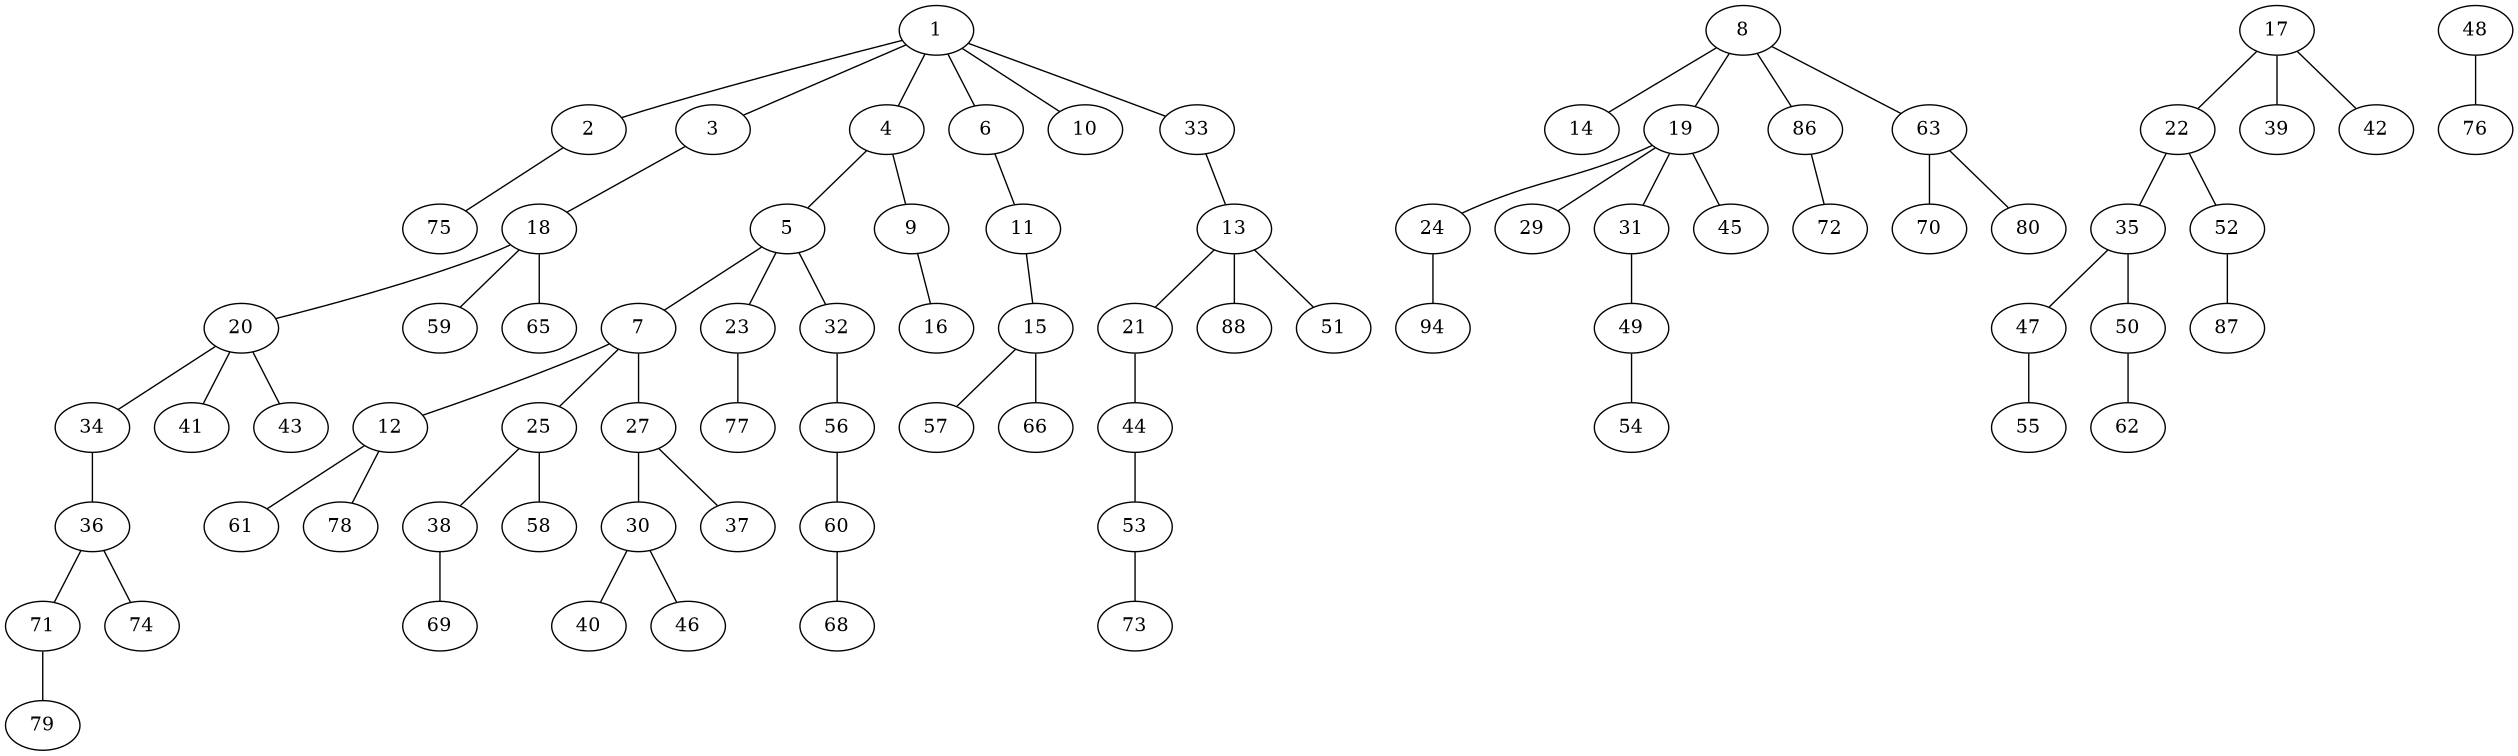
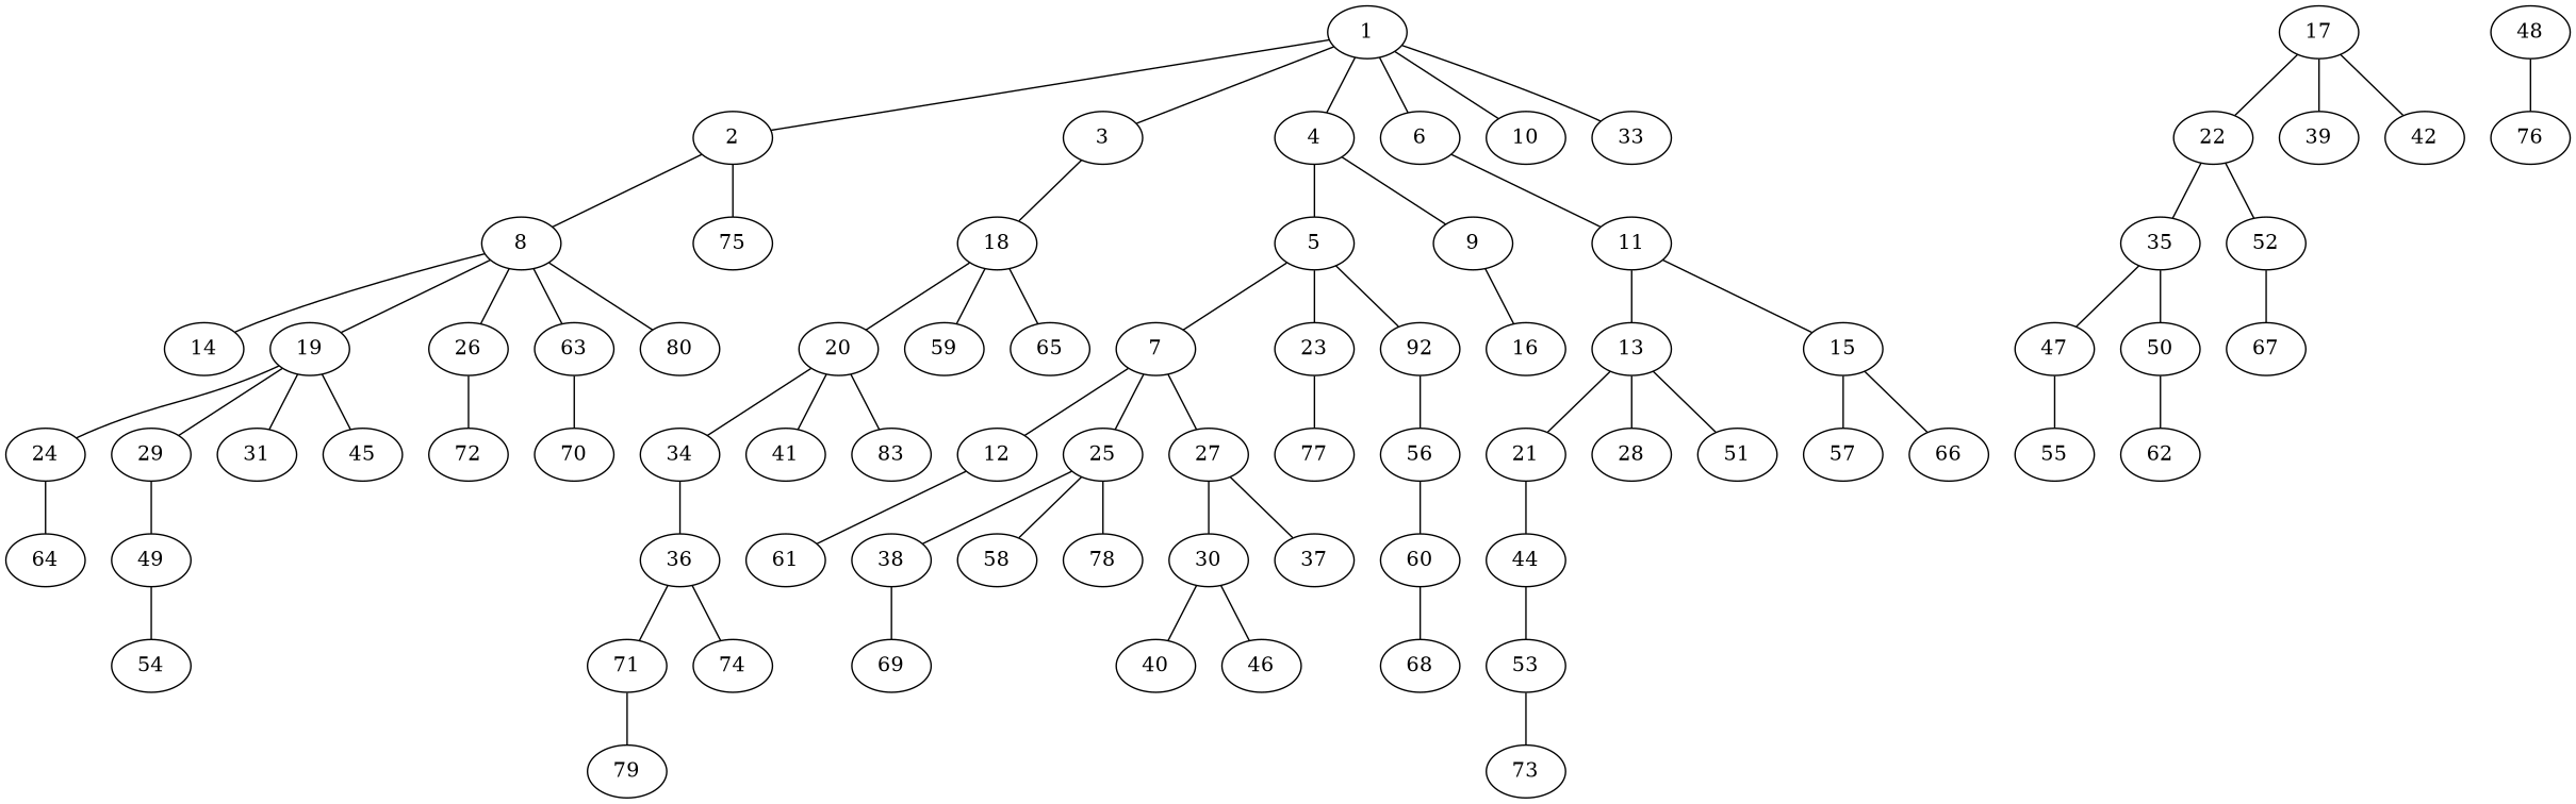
  graph {
    1
    2
    3
    4
    6
    10
    33
    8
    75
    18
    5
    9
    11
    14
    19
-   26 [label=86]
+   26
    63
    20
    59
    65
    7
    23
-   32
+   32 [label=92]
    16
    13
    15
    17
    22
    39
    42
    24
    29
    31
    45
    72
    70
    80
    34
    41
-   43
+   43 [label=83]
    12
    25
    27
    77
    56
    61
    38
    58
    78
    30
    37
    60
    21
-   28 [label=88]
+   28
    51
    57
    66
    69
    40
    46
-   64 [label=94]
+   64
    49
    35
    52
    44
    53
    48
    76
    47
    50
    55
-   67 [label=87]
+   67
    36
    54
    71
    74
    73
    62
    68
    79
    1 -- 2
    1 -- 3
    1 -- 4
    1 -- 6
    1 -- 10
    1 -- 33
+   2 -- 8
    2 -- 75
    3 -- 18
    4 -- 5
    4 -- 9
    6 -- 11
    8 -- 14
    8 -- 19
    8 -- 26
    8 -- 63
    18 -- 20
    18 -- 59
    18 -- 65
    5 -- 7
    5 -- 23
    5 -- 32
    9 -- 16
-   33 -- 13
+   11 -- 13
    11 -- 15
    19 -- 24
    19 -- 29
    19 -- 31
    19 -- 45
    26 -- 72
    63 -- 70
-   63 -- 80
+   8 -- 80
    20 -- 34
    20 -- 41
    20 -- 43
    7 -- 12
    7 -- 25
    7 -- 27
    23 -- 77
    32 -- 56
    13 -- 21
    13 -- 28
    13 -- 51
    15 -- 57
    15 -- 66
    17 -- 22
    17 -- 39
    17 -- 42
    22 -- 35
    22 -- 52
    24 -- 64
-   31 -- 49
+   29 -- 49
    34 -- 36
    12 -- 61
    25 -- 38
    25 -- 58
-   12 -- 78
+   25 -- 78
    27 -- 30
    27 -- 37
    56 -- 60
    38 -- 69
    30 -- 40
    30 -- 46
    60 -- 68
    21 -- 44
    49 -- 54
    35 -- 47
    35 -- 50
    52 -- 67
    44 -- 53
    53 -- 73
    48 -- 76
    47 -- 55
    50 -- 62
    36 -- 71
    36 -- 74
    71 -- 79
  }
